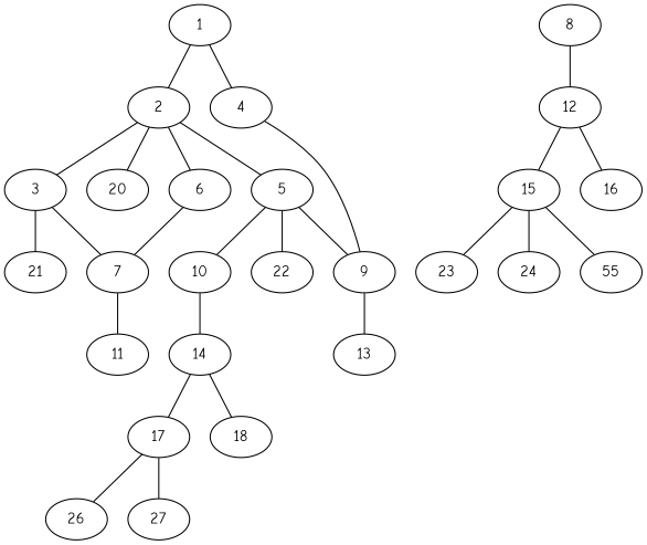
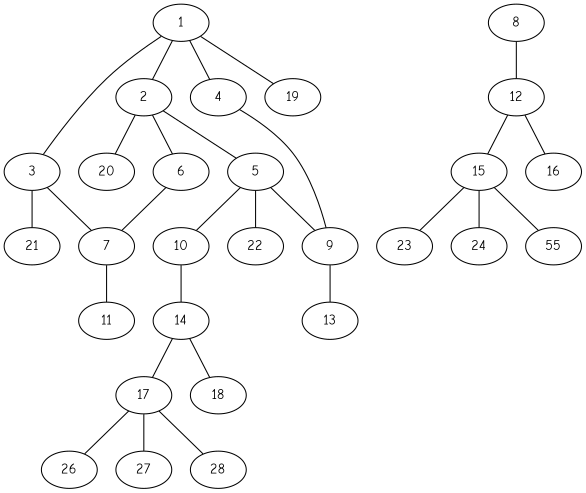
  graph {
    fontname="Comic Neue"
    node [chem=C fontname="Comic Neue"]
    edge [fontname="Comic Neue" valence=1]
    1
    2
    3
    4 [chem=O]
+   19 [chem=H]
    5
    6 [chem=O]
    20 [chem=H]
    7
    21 [chem=H]
    9
    10 [chem=O]
    22 [chem=H]
    11 [chem=O]
    8 [chem=O]
    12
    13 [chem=O]
    14
    15
    16 [chem=O]
    17
    18 [chem=O]
    23 [chem=H]
    24 [chem=H]
    n25 [chem=H label=55]
    26 [chem=H]
    27 [chem=H]
+   28 [chem=H]
    1 -- 2
-   2 -- 3
+   1 -- 3
    1 -- 4
+   1 -- 19
    2 -- 5
    2 -- 6
    2 -- 20
    3 -- 7
    3 -- 21
    4 -- 9
    5 -- 9
    5 -- 10
    5 -- 22
    6 -- 7
    7 -- 11 [valence=2]
    9 -- 13 [valence=2]
    10 -- 14
    8 -- 12
    12 -- 15
    12 -- 16 [valence=2]
    14 -- 17
    14 -- 18 [valence=2]
    15 -- 23
    15 -- 24
    15 -- n25
    17 -- 26
    17 -- 27
+   17 -- 28
  }
